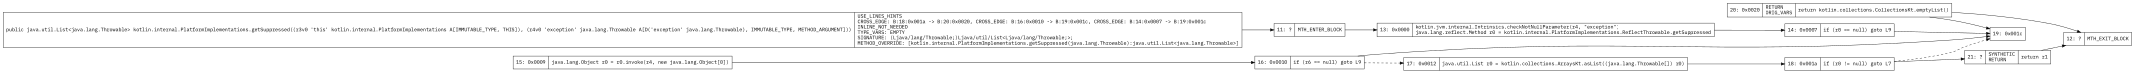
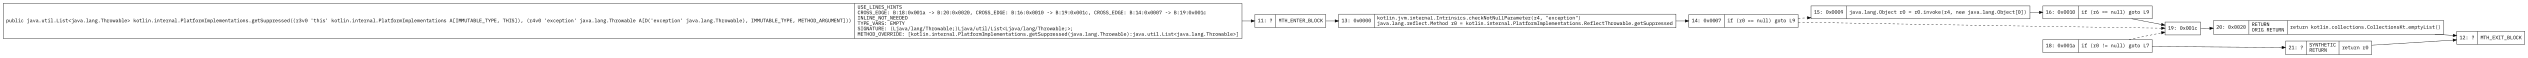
  digraph {
    fontname="IBM Plex Mono"
    rankdir=LR
    node [fontname="IBM Plex Mono" shape=record]
    edge [fontname="IBM Plex Mono"]
    n1 [label="{11\:\ ?|MTH_ENTER_BLOCK\l}"]
    n2 [label="{13\:\ 0x0000|kotlin.jvm.internal.Intrinsics.checkNotNullParameter(r4, \"exception\")\ljava.lang.reflect.Method r0 = kotlin.internal.PlatformImplementations.ReflectThrowable.getSuppressed\l}"]
    n3 [label="{14\:\ 0x0007|if (r0 == null) goto L9\l}"]
    n4 [label="{15\:\ 0x0009|java.lang.Object r0 = r0.invoke(r4, new java.lang.Object[0])\l}"]
    n5 [label="{19\:\ 0x001c}"]
    n6 [label="{16\:\ 0x0010|if (r6 == null) goto L9\l}"]
-   n7 [label="{20\:\ 0x0020|RETURN\lORIG_VARS\l|return kotlin.collections.CollectionsKt.emptyList()\l}"]
-   n8 [label="{17\:\ 0x0012|java.util.List r0 = kotlin.collections.ArraysKt.asList((java.lang.Throwable[]) r0)\l}"]
+   n7 [label="{20\:\ 0x0020|RETURN\lORIG_RETURN\l|return kotlin.collections.CollectionsKt.emptyList()\l}"]
    n9 [label="{18\:\ 0x001a|if (r0 != null) goto L7\l}"]
-   n10 [label="{21\:\ ?|SYNTHETIC\lRETURN\l|return r1\l}"]
+   n10 [label="{21\:\ ?|SYNTHETIC\lRETURN\l|return r0\l}"]
    n11 [label="{12\:\ ?|MTH_EXIT_BLOCK\l}"]
    n12 [label="{public java.util.List\<java.lang.Throwable\> kotlin.internal.PlatformImplementations.getSuppressed((r3v0 'this' kotlin.internal.PlatformImplementations A[IMMUTABLE_TYPE, THIS]), (r4v0 'exception' java.lang.Throwable A[D('exception' java.lang.Throwable), IMMUTABLE_TYPE, METHOD_ARGUMENT]))  | USE_LINES_HINTS\lCROSS_EDGE: B:18:0x001a \-\> B:20:0x0020, CROSS_EDGE: B:16:0x0010 \-\> B:19:0x001c, CROSS_EDGE: B:14:0x0007 \-\> B:19:0x001c\lINLINE_NOT_NEEDED\lTYPE_VARS: EMPTY\lSIGNATURE: (Ljava\/lang\/Throwable;)Ljava\/util\/List\<Ljava\/lang\/Throwable;\>;\lMETHOD_OVERRIDE: [kotlin.internal.PlatformImplementations.getSuppressed(java.lang.Throwable):java.util.List\<java.lang.Throwable\>]\l}"]
    n1 -> n2
    n2 -> n3
-   n3 -> n5
+   n3 -> n4 [style=dashed]
+   n3 -> n5 [style=dashed]
    n4 -> n6
-   n7 -> n5
+   n5 -> n7
    n6 -> n5
-   n6 -> n8 [style=dashed]
    n7 -> n11
-   n8 -> n9
    n9 -> n5 [style=dashed]
    n9 -> n10
    n10 -> n11
    n12 -> n1
  }
